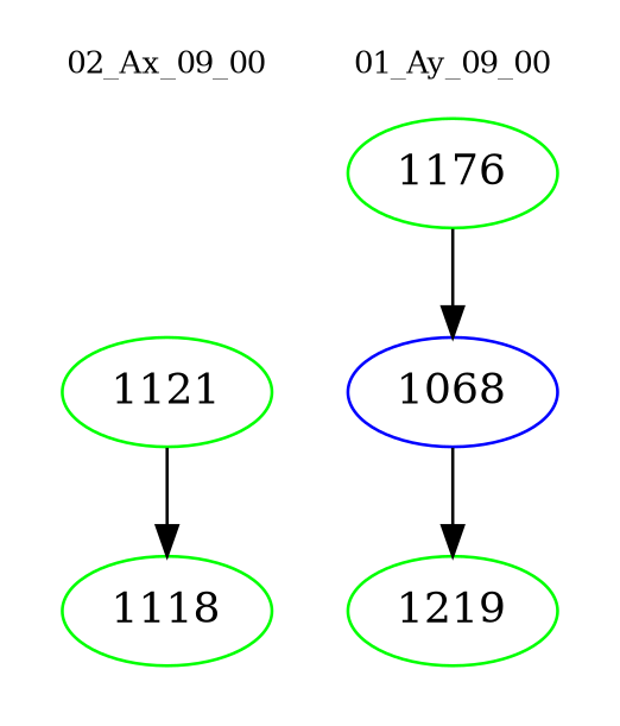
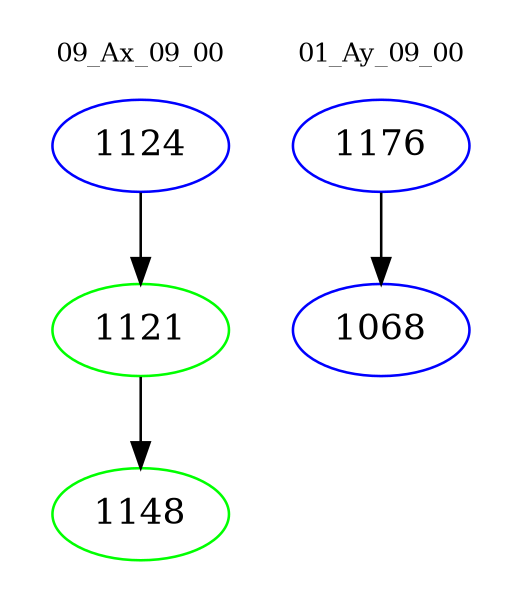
  digraph {
    node [color=blue]
    edge [color=black]
+   n1 [label=1124]
    n2 [color=green label=1121]
-   n3 [color=green label=1118]
-   n4 [color=green label=1176]
+   n3 [color=green label=1148]
+   n4 [label=1176]
    n5 [label=1068]
-   n6 [color=green label=1219]
    subgraph cluster_1 {
      color=white
      fontsize=10
-     label="02_Ax_09_00"
+     label="09_Ax_09_00"
+     n1
      n2
      n3
    }
    subgraph cluster_2 {
      color=white
      fontsize=10
      label="01_Ay_09_00"
      n4
      n5
-     n6
    }
+   n1 -> n2
    n2 -> n3
    n4 -> n5
-   n5 -> n6
  }
